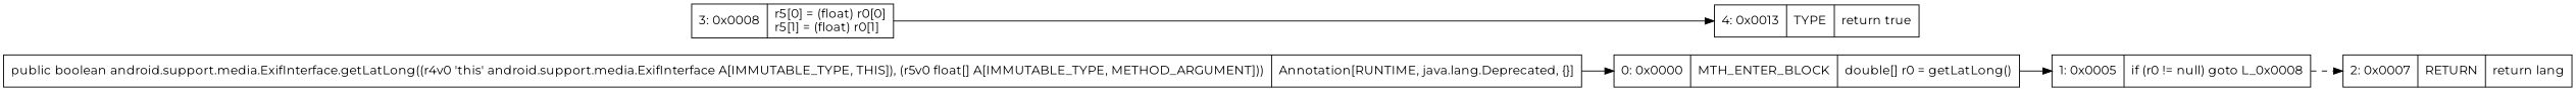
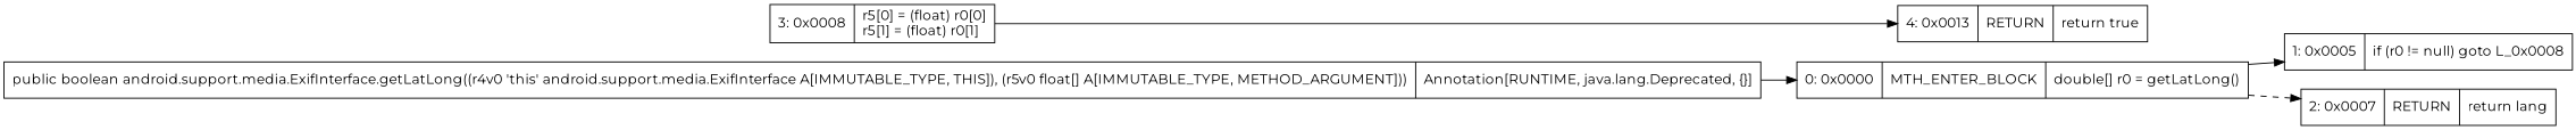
  digraph {
    fontname=Montserrat
    rankdir=LR
    node [fontname=Montserrat shape=record]
    edge [fontname=Montserrat]
    n1 [label="{0\:\ 0x0000|MTH_ENTER_BLOCK\l|double[] r0 = getLatLong()\l}"]
    n2 [label="{1\:\ 0x0005|if (r0 != null) goto L_0x0008\l}"]
    n3 [label="{2\:\ 0x0007|RETURN\l|return lang\l}"]
    n4 [label="{3\:\ 0x0008|r5[0] = (float) r0[0]\lr5[1] = (float) r0[1]\l}"]
-   n5 [label="{4\:\ 0x0013|TYPE\l|return true\l}"]
+   n5 [label="{4\:\ 0x0013|RETURN\l|return true\l}"]
    n6 [label="{public boolean android.support.media.ExifInterface.getLatLong((r4v0 'this' android.support.media.ExifInterface A[IMMUTABLE_TYPE, THIS]), (r5v0 float[] A[IMMUTABLE_TYPE, METHOD_ARGUMENT]))  | Annotation[RUNTIME, java.lang.Deprecated, \{\}]\l}"]
    n1 -> n2
-   n2 -> n3 [style=dashed]
+   n1 -> n3 [style=dashed]
    n4 -> n5
    n6 -> n1
  }
